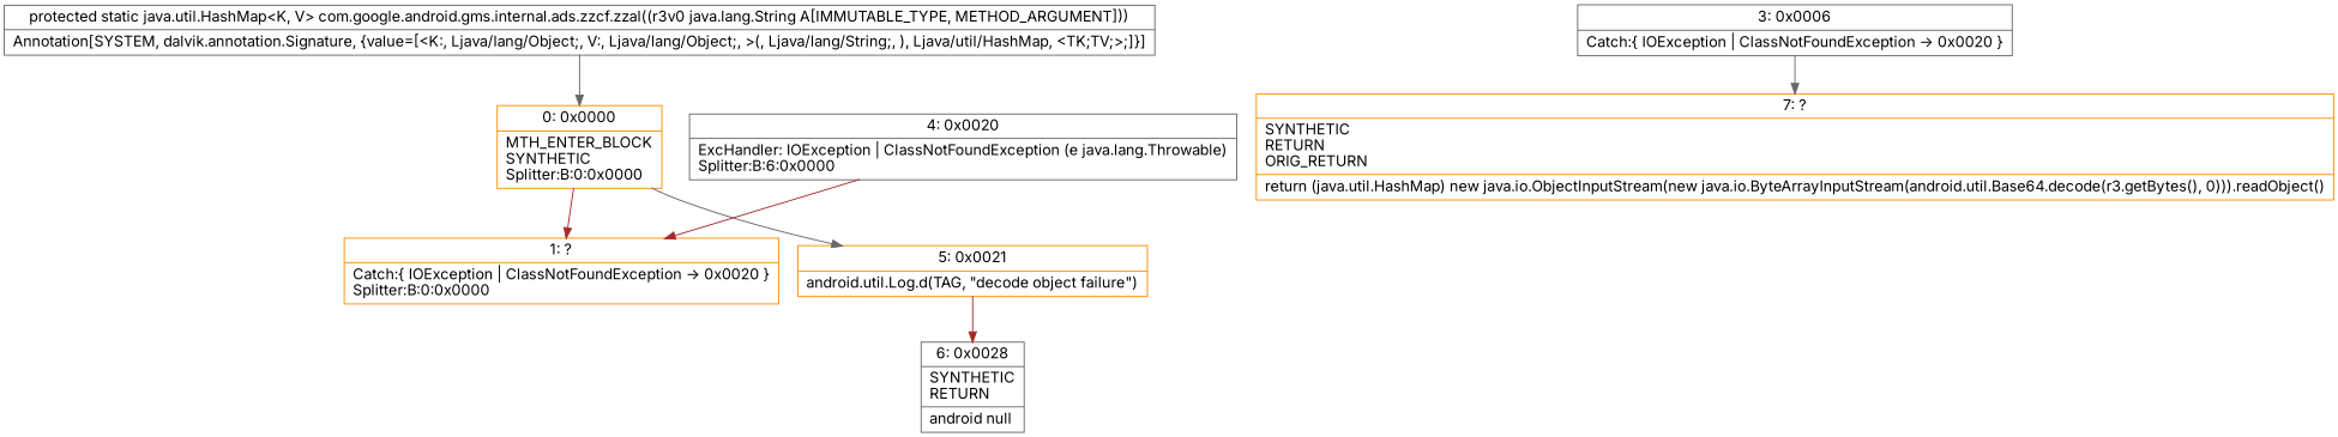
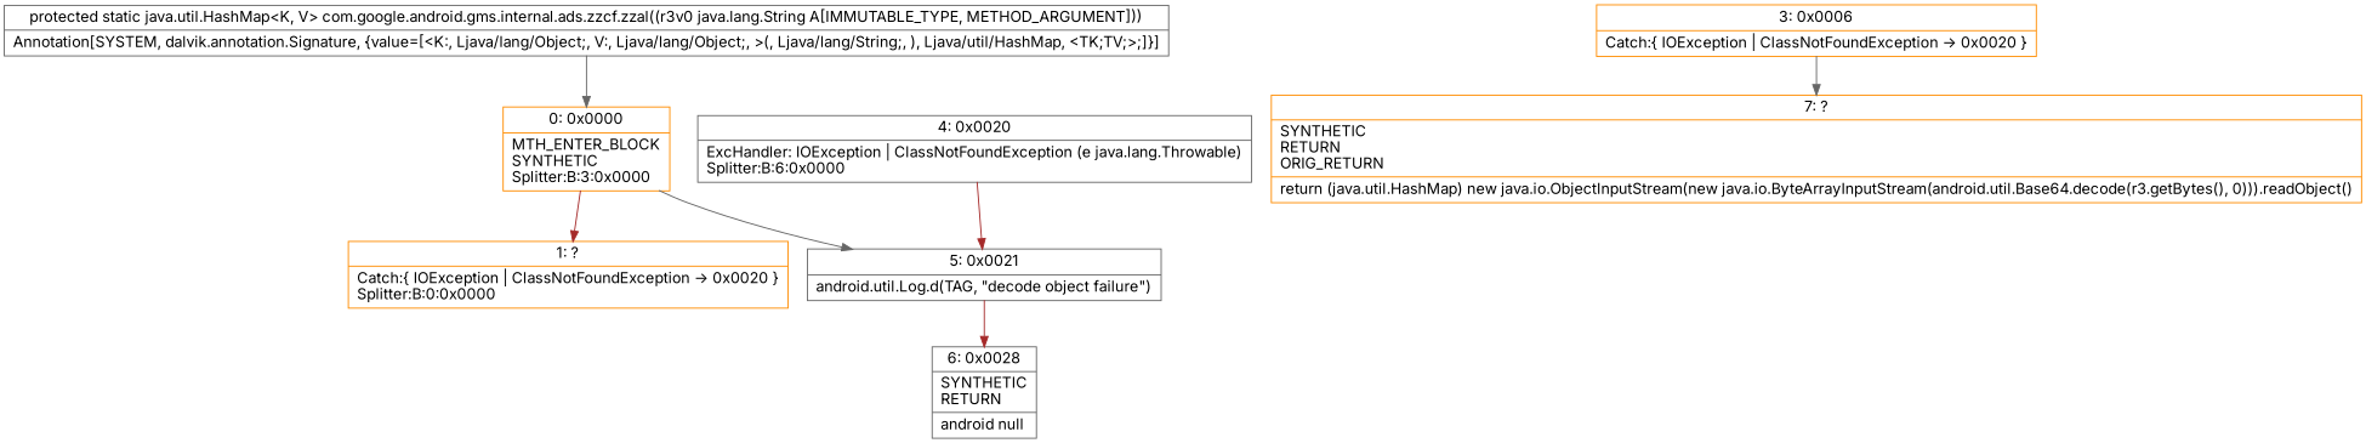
  digraph {
    fontname=Inter
    node [color=darkorange fontname=Inter shape=record]
    edge [color=brown fontname=Inter]
-   n1 [label="{0\:\ 0x0000|MTH_ENTER_BLOCK\lSYNTHETIC\lSplitter:B:0:0x0000\l}"]
+   n1 [label="{0\:\ 0x0000|MTH_ENTER_BLOCK\lSYNTHETIC\lSplitter:B:3:0x0000\l}"]
    n2 [label="{1\:\ ?|Catch:\{ IOException \| ClassNotFoundException \-\> 0x0020 \}\lSplitter:B:0:0x0000\l}"]
-   n3 [label="{5\:\ 0x0021|android.util.Log.d(TAG, \"decode object failure\")\l}"]
+   n3 [color=gray40 label="{5\:\ 0x0021|android.util.Log.d(TAG, \"decode object failure\")\l}"]
    n4 [color=gray40 label="{4\:\ 0x0020|ExcHandler: IOException \| ClassNotFoundException (e java.lang.Throwable)\lSplitter:B:6:0x0000\l}"]
-   n5 [color=gray40 label="{3\:\ 0x0006|Catch:\{ IOException \| ClassNotFoundException \-\> 0x0020 \}\l}"]
+   n5 [label="{3\:\ 0x0006|Catch:\{ IOException \| ClassNotFoundException \-\> 0x0020 \}\l}"]
    n6 [label="{7\:\ ?|SYNTHETIC\lRETURN\lORIG_RETURN\l|return (java.util.HashMap) new java.io.ObjectInputStream(new java.io.ByteArrayInputStream(android.util.Base64.decode(r3.getBytes(), 0))).readObject()\l}"]
    n7 [color=gray40 label="{6\:\ 0x0028|SYNTHETIC\lRETURN\l|android null\l}"]
    n8 [color=gray40 label="{protected static java.util.HashMap\<K, V\> com.google.android.gms.internal.ads.zzcf.zzal((r3v0 java.lang.String A[IMMUTABLE_TYPE, METHOD_ARGUMENT]))  | Annotation[SYSTEM, dalvik.annotation.Signature, \{value=[\<K:, Ljava\/lang\/Object;, V:, Ljava\/lang\/Object;, \>(, Ljava\/lang\/String;, ), Ljava\/util\/HashMap, \<TK;TV;\>;]\}]\l}"]
    n1 -> n2
    n1 -> n3 [color=gray40]
    n3 -> n7
-   n4 -> n2
+   n4 -> n3
    n5 -> n6 [color=gray40]
    n8 -> n1 [color=gray40]
  }
